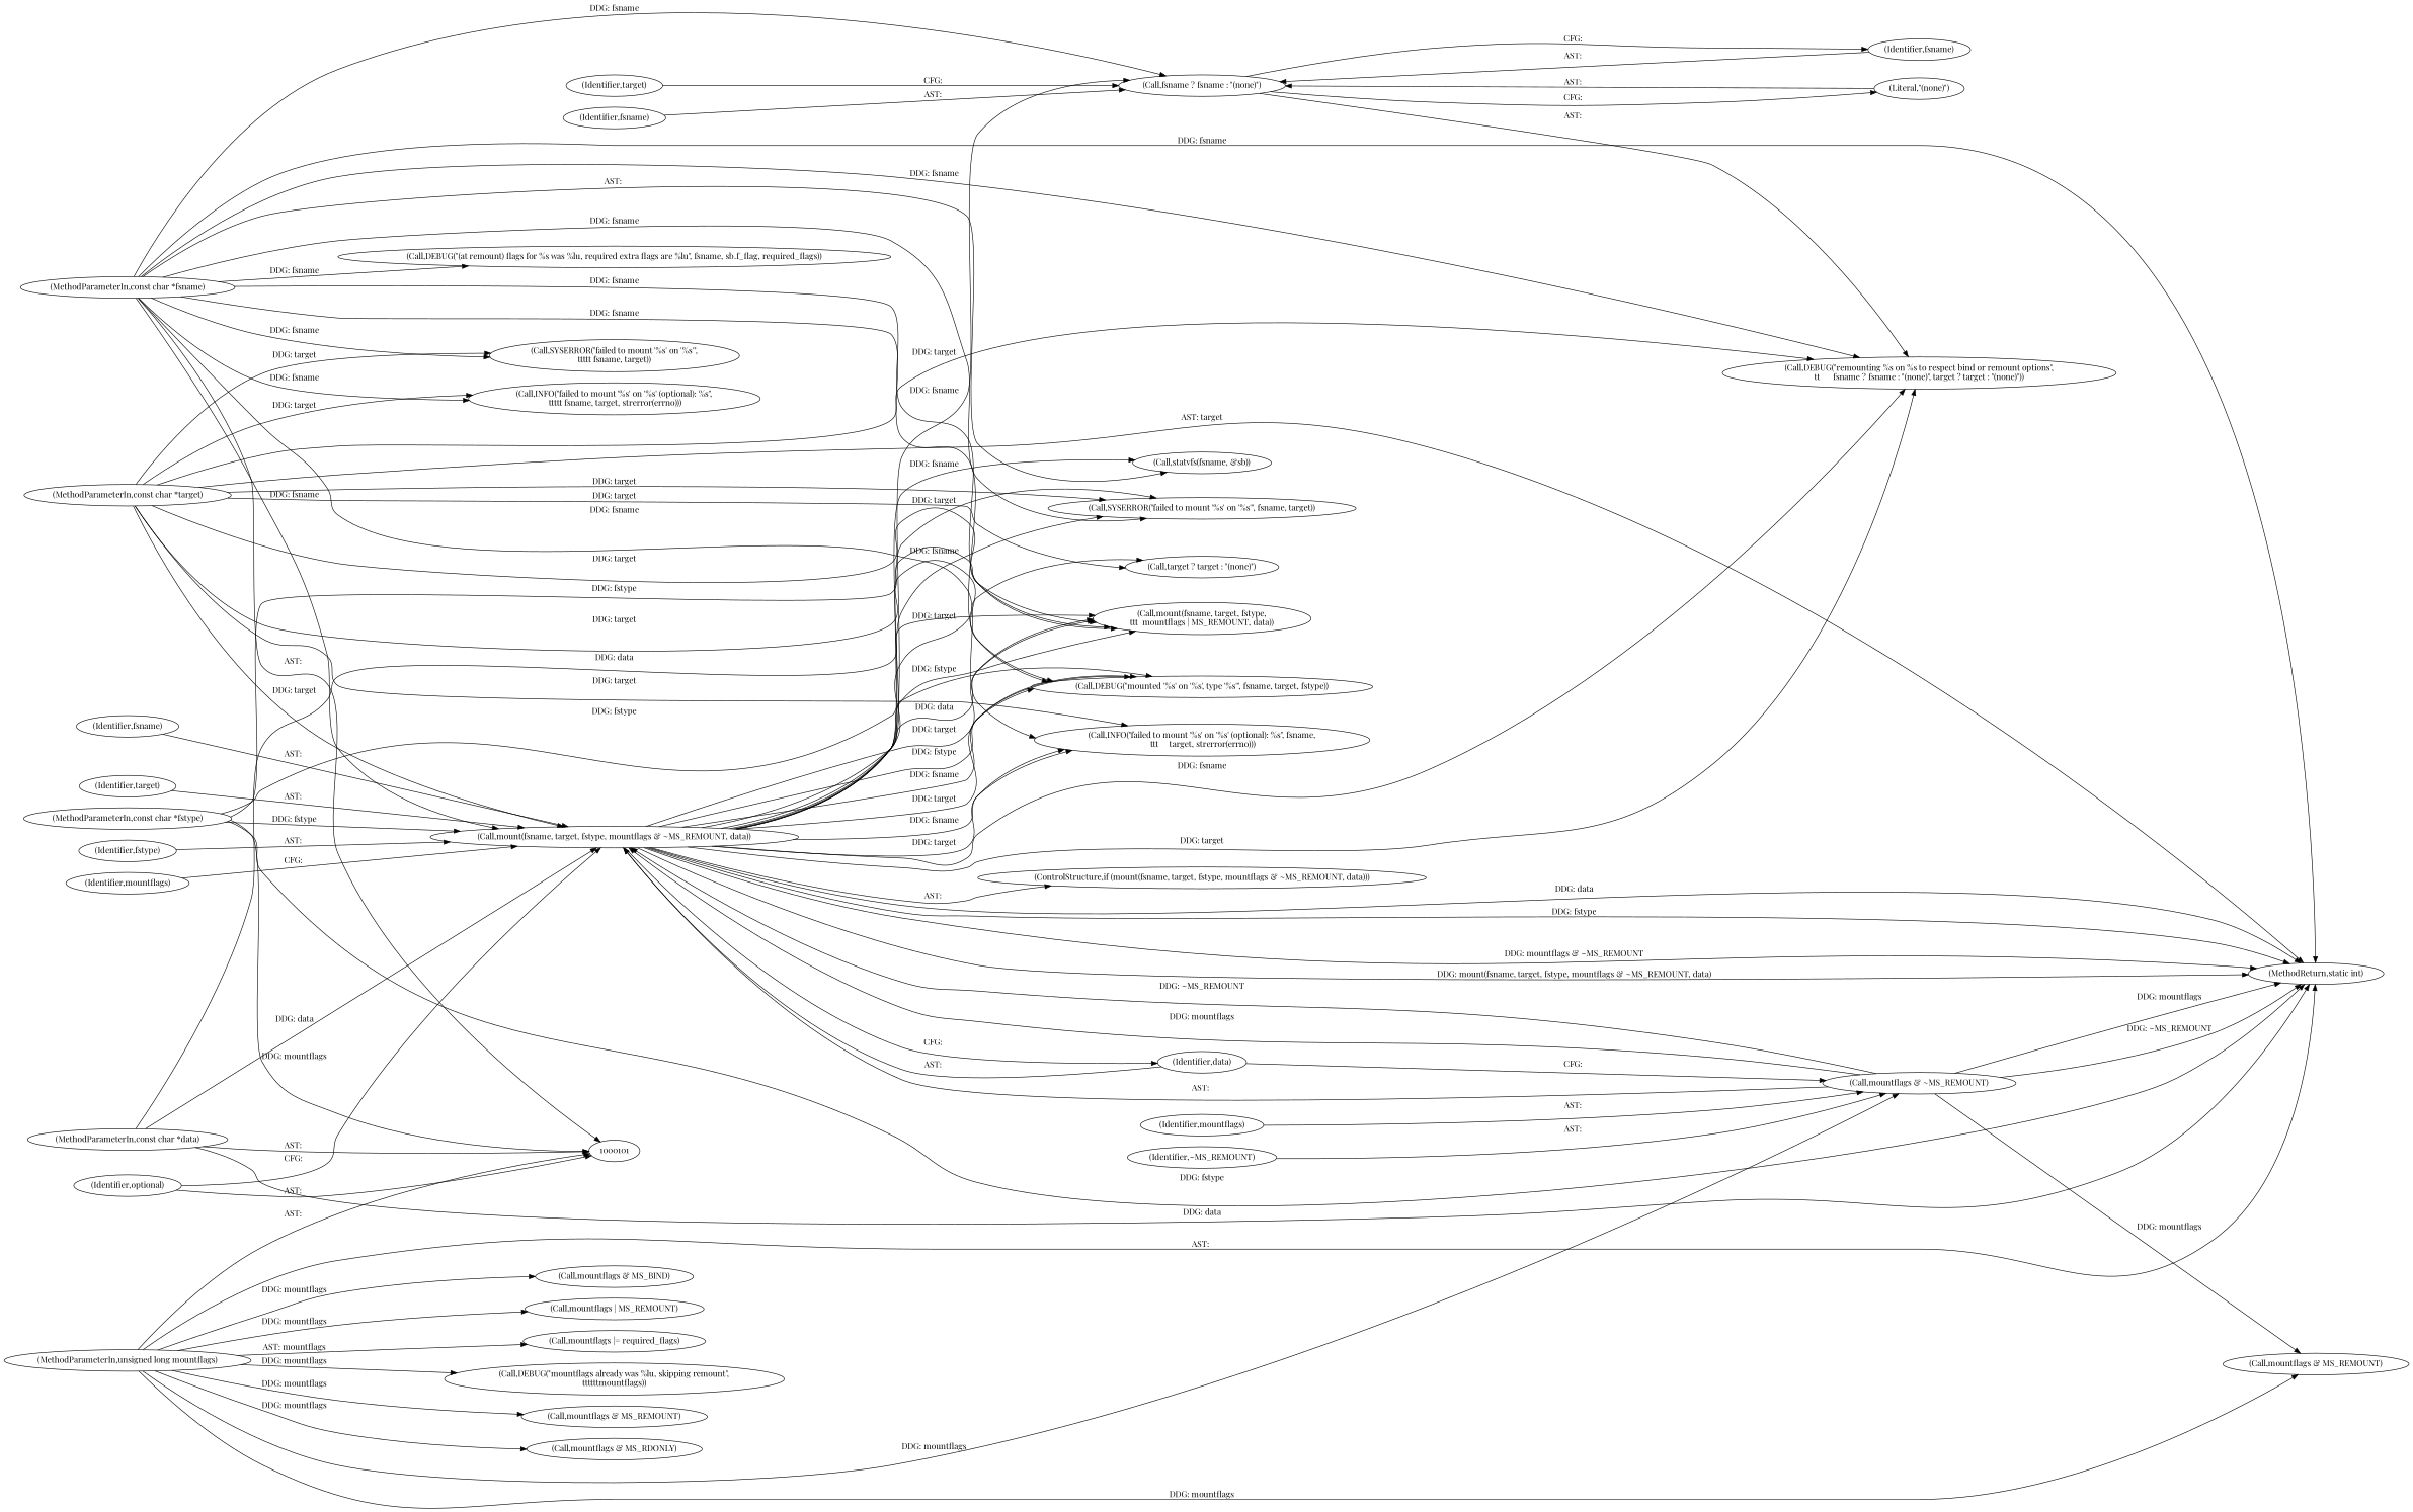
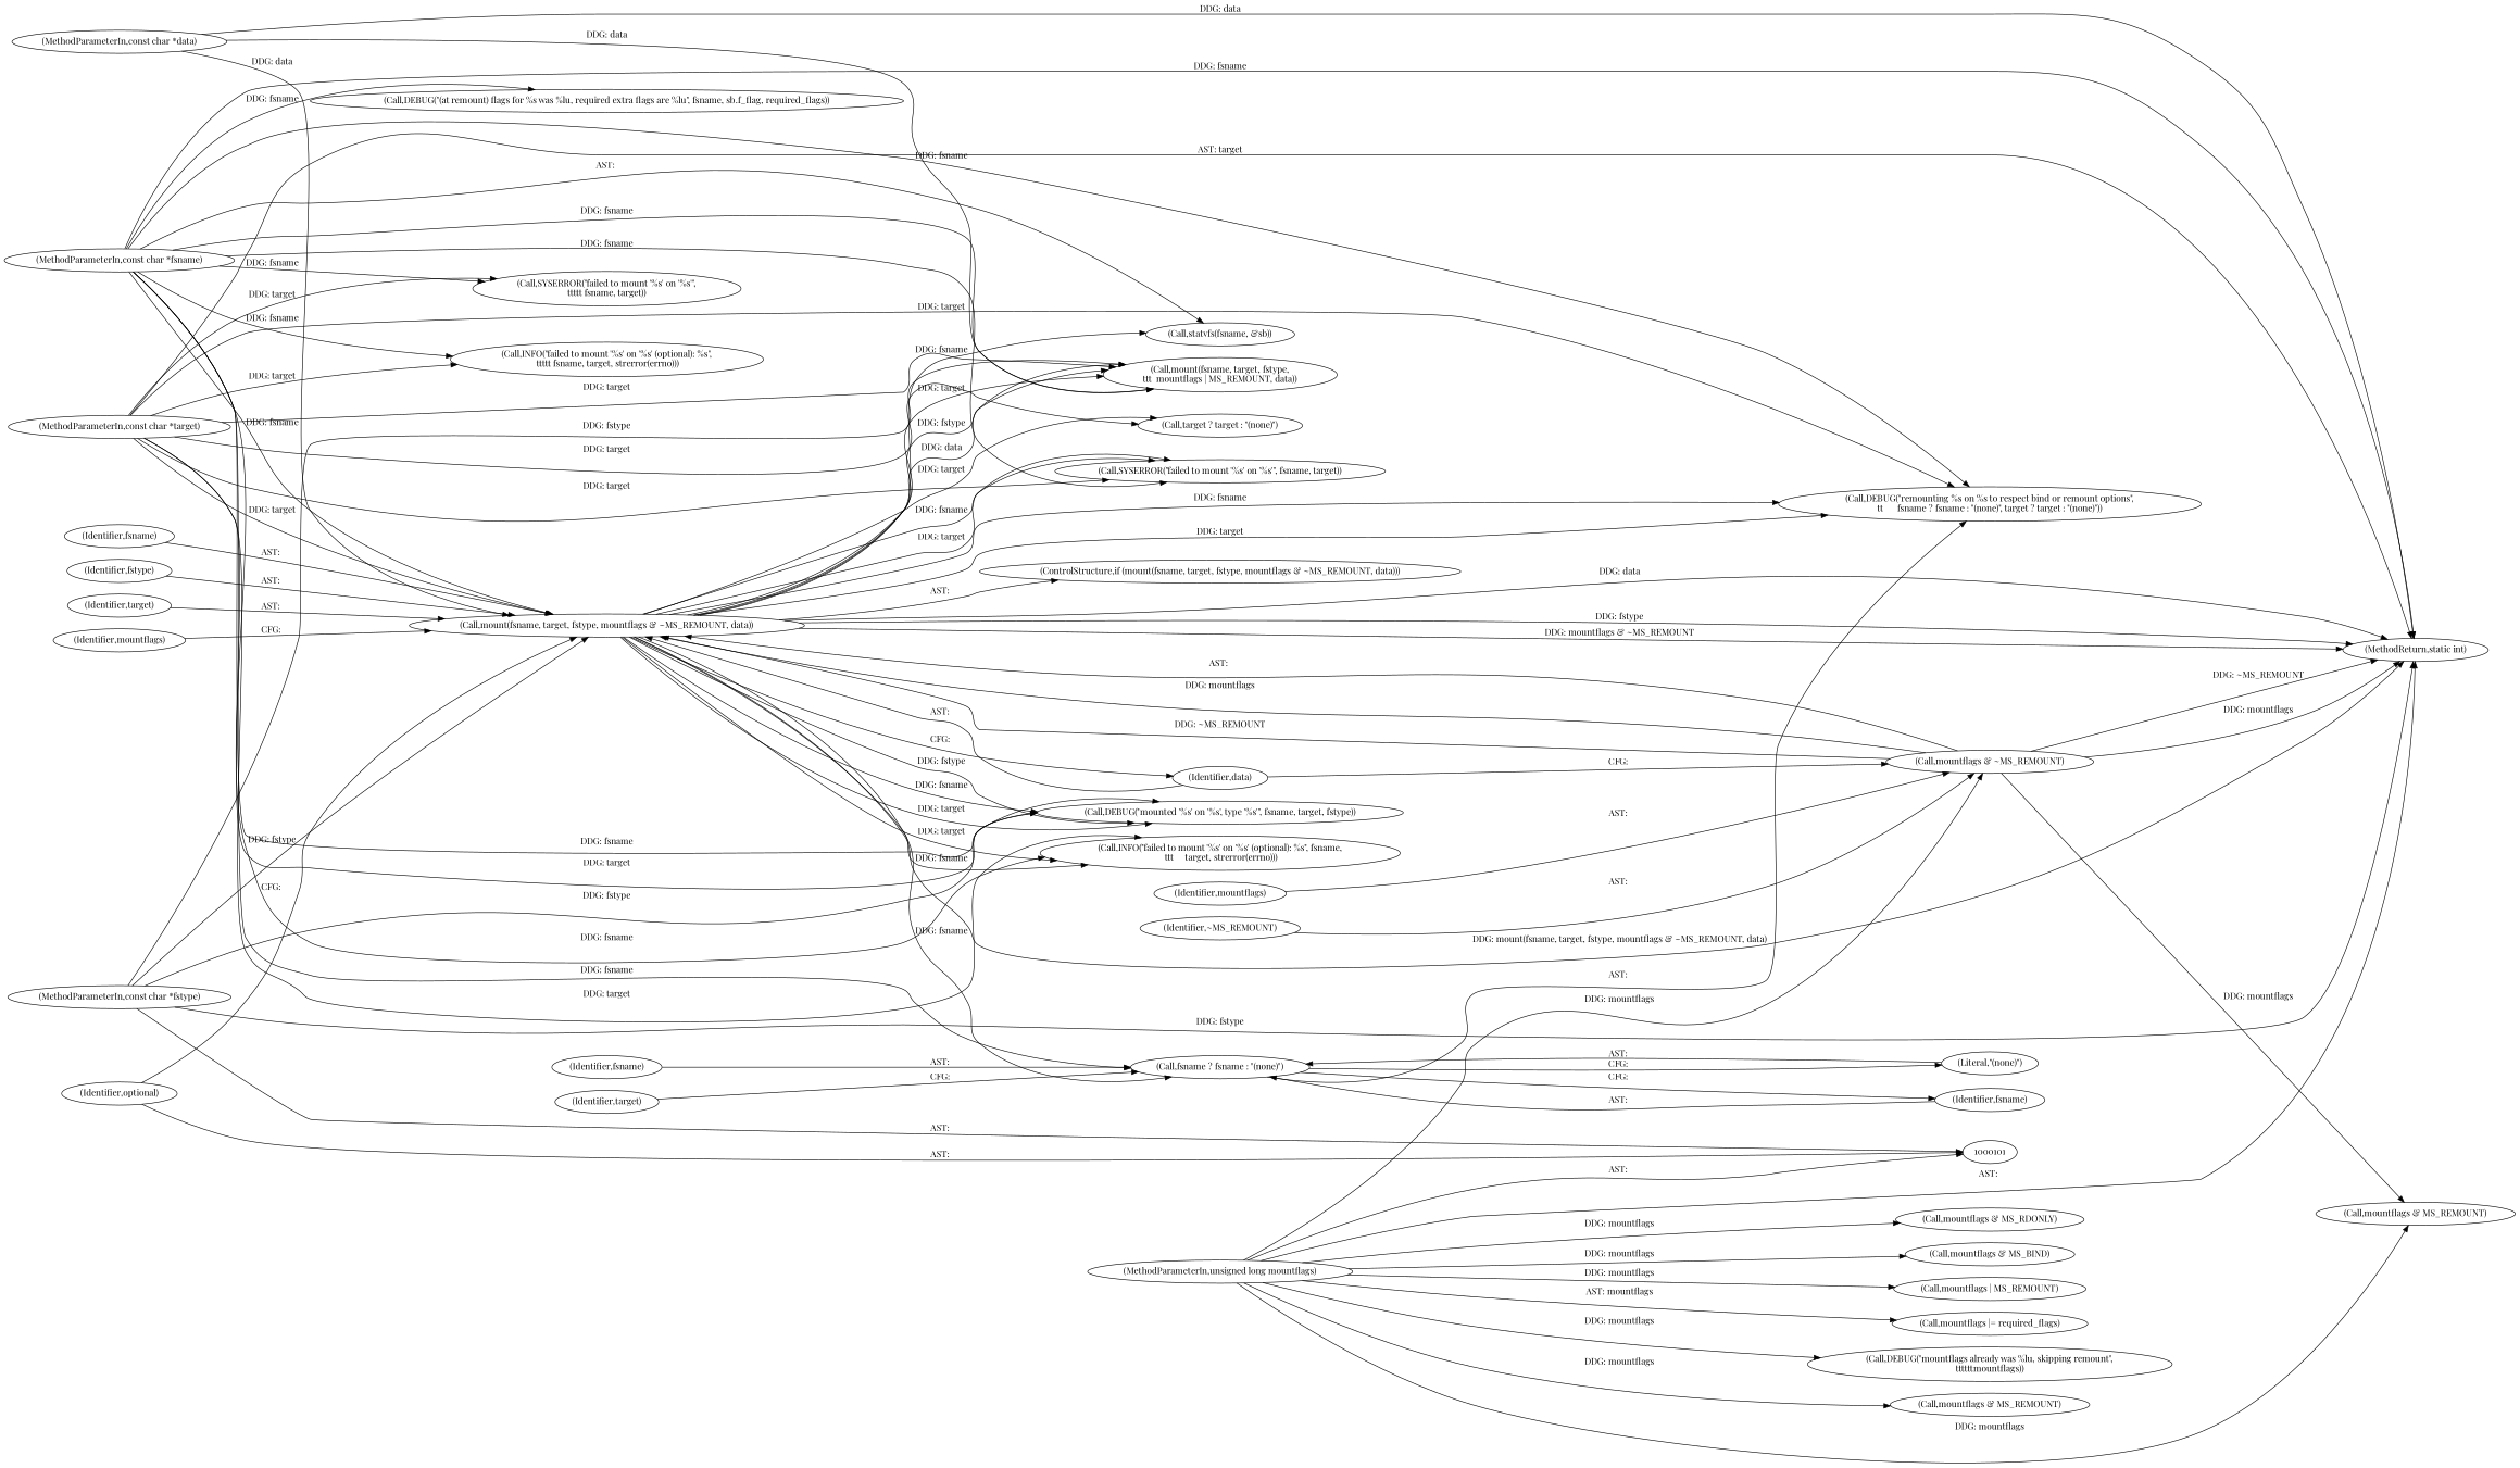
  digraph {
    fontname="Playfair Display"
    rankdir=LR
    node [fontname="Playfair Display"]
    edge [fontname="Playfair Display"]
    n1 [label="(Call,fsname ? fsname : \"(none)\")"]
    n2 [label="(Call,DEBUG(\"remounting %s on %s to respect bind or remount options\",\n\t\t      fsname ? fsname : \"(none)\", target ? target : \"(none)\"))"]
    n3 [label="(Identifier,fsname)"]
    n4 [label="(Literal,\"(none)\")"]
    n5 [label="(MethodParameterIn,const char *fsname)"]
    n6 [label="(Call,mount(fsname, target, fstype, mountflags & ~MS_REMOUNT, data))"]
    n7 [label="(Call,DEBUG(\"(at remount) flags for %s was %lu, required extra flags are %lu\", fsname, sb.f_flag, required_flags))"]
    n8 [label="(Call,SYSERROR(\"failed to mount '%s' on '%s'\",\n\t\t\t\t\t fsname, target))"]
    n9 [label="(MethodReturn,static int)"]
    n10 [label="(Call,statvfs(fsname, &sb))"]
    n11 [label="(Call,INFO(\"failed to mount '%s' on '%s' (optional): %s\", fsname,\n \t\t\t     target, strerror(errno)))"]
    n12 [label="(Call,SYSERROR(\"failed to mount '%s' on '%s'\", fsname, target))"]
    n13 [label="(Call,INFO(\"failed to mount '%s' on '%s' (optional): %s\",\n \t\t\t\t\t fsname, target, strerror(errno)))"]
    n14 [label="(Call,DEBUG(\"mounted '%s' on '%s', type '%s'\", fsname, target, fstype))"]
    n15 [label="(Call,mount(fsname, target, fstype,\n\t\t\t  mountflags | MS_REMOUNT, data))"]
    1000101
    n17 [label="(Identifier,data)"]
    n18 [label="(Call,target ? target : \"(none)\")"]
    n19 [label="(ControlStructure,if (mount(fsname, target, fstype, mountflags & ~MS_REMOUNT, data)))"]
    n20 [label="(Call,mountflags & ~MS_REMOUNT)"]
    n21 [label="(MethodParameterIn,const char *target)"]
    n22 [label="(MethodParameterIn,const char *fstype)"]
    n23 [label="(Call,mountflags & MS_REMOUNT)"]
    n24 [label="(Identifier,~MS_REMOUNT)"]
    n25 [label="(MethodParameterIn,unsigned long mountflags)"]
    n26 [label="(Call,mountflags | MS_REMOUNT)"]
    n27 [label="(Call,mountflags |= required_flags)"]
    n28 [label="(Call,DEBUG(\"mountflags already was %lu, skipping remount\",\n\t\t\t\t\t\tmountflags))"]
    n29 [label="(Call,mountflags & MS_REMOUNT)"]
    n30 [label="(Call,mountflags & MS_RDONLY)"]
    n31 [label="(Call,mountflags & MS_BIND)"]
    n32 [label="(MethodParameterIn,const char *data)"]
    n33 [label="(Identifier,target)"]
    n34 [label="(Identifier,fstype)"]
    n35 [label="(Identifier,target)"]
    n36 [label="(Identifier,mountflags)"]
    n37 [label="(Identifier,mountflags)"]
    n38 [label="(Identifier,fsname)"]
    n39 [label="(Identifier,fsname)"]
    n40 [label="(Identifier,optional)"]
    n1 -> n2 [label="AST: "]
    n1 -> n3 [label="CFG: "]
    n1 -> n4 [label="CFG: "]
    n3 -> n1 [label="AST: "]
    n4 -> n1 [label="AST: "]
    n5 -> n1 [label="DDG: fsname"]
    n5 -> n2 [label="DDG: fsname"]
    n5 -> n6 [label="DDG: fsname"]
    n5 -> n7 [label="DDG: fsname"]
    n5 -> n8 [label="DDG: fsname"]
    n5 -> n9 [label="DDG: fsname"]
    n5 -> n10 [label="AST: "]
    n5 -> n11 [label="DDG: fsname"]
    n5 -> n12 [label="DDG: fsname"]
    n5 -> n13 [label="DDG: fsname"]
    n5 -> n14 [label="DDG: fsname"]
    n5 -> n15 [label="DDG: fsname"]
-   n5 -> 1000101 [label="AST: "]
    n6 -> n1 [label="DDG: fsname"]
    n6 -> n2 [label="DDG: fsname"]
    n6 -> n2 [label="DDG: target"]
    n6 -> n9 [label="DDG: data"]
    n6 -> n9 [label="DDG: fstype"]
    n6 -> n9 [label="DDG: mountflags & ~MS_REMOUNT"]
    n6 -> n9 [label="DDG: mount(fsname, target, fstype, mountflags & ~MS_REMOUNT, data)"]
    n6 -> n10 [label="DDG: fsname"]
    n6 -> n11 [label="DDG: fsname"]
    n6 -> n11 [label="DDG: target"]
    n6 -> n12 [label="DDG: fsname"]
    n6 -> n12 [label="DDG: target"]
    n6 -> n14 [label="DDG: fsname"]
    n6 -> n14 [label="DDG: target"]
    n6 -> n14 [label="DDG: fstype"]
    n6 -> n15 [label="DDG: target"]
    n6 -> n15 [label="DDG: fstype"]
    n6 -> n15 [label="DDG: data"]
    n6 -> n17 [label="CFG: "]
    n6 -> n18 [label="DDG: target"]
    n6 -> n19 [label="AST: "]
    n17 -> n6 [label="AST: "]
    n17 -> n20 [label="CFG: "]
    n20 -> n6 [label="AST: "]
    n20 -> n6 [label="DDG: mountflags"]
    n20 -> n6 [label="DDG: ~MS_REMOUNT"]
    n20 -> n9 [label="DDG: ~MS_REMOUNT"]
    n20 -> n9 [label="DDG: mountflags"]
    n20 -> n23 [label="DDG: mountflags"]
    n21 -> n2 [label="DDG: target"]
    n21 -> n6 [label="DDG: target"]
    n21 -> n8 [label="DDG: target"]
    n21 -> n9 [label="AST: target"]
    n21 -> n11 [label="DDG: target"]
    n21 -> n12 [label="DDG: target"]
    n21 -> n13 [label="DDG: target"]
    n21 -> n14 [label="DDG: target"]
    n21 -> n15 [label="DDG: target"]
    n21 -> n18 [label="DDG: target"]
    n22 -> n6 [label="DDG: fstype"]
    n22 -> n9 [label="DDG: fstype"]
    n22 -> n14 [label="DDG: fstype"]
    n22 -> n15 [label="DDG: fstype"]
-   n22 -> 1000101 [label="DDG: mountflags"]
+   n22 -> 1000101 [label="AST: "]
    n24 -> n20 [label="AST: "]
    n25 -> n9 [label="AST: "]
    n25 -> 1000101 [label="AST: "]
    n25 -> n20 [label="DDG: mountflags"]
    n25 -> n23 [label="DDG: mountflags"]
    n25 -> n26 [label="DDG: mountflags"]
    n25 -> n27 [label="AST: mountflags"]
    n25 -> n28 [label="DDG: mountflags"]
    n25 -> n29 [label="DDG: mountflags"]
    n25 -> n30 [label="DDG: mountflags"]
    n25 -> n31 [label="DDG: mountflags"]
    n32 -> n6 [label="DDG: data"]
    n32 -> n9 [label="DDG: data"]
    n32 -> n15 [label="DDG: data"]
-   n32 -> 1000101 [label="AST: "]
    n33 -> n6 [label="AST: "]
    n34 -> n6 [label="AST: "]
    n35 -> n1 [label="CFG: "]
    n36 -> n6 [label="CFG: "]
    n37 -> n20 [label="AST: "]
    n38 -> n1 [label="AST: "]
    n39 -> n6 [label="AST: "]
    n40 -> n6 [label="CFG: "]
    n40 -> 1000101 [label="AST: "]
  }
